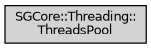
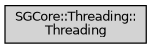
  digraph {
    rankdir=TB
-   n1 [color=black fillcolor=lightgrey fontname=Helvetica fontsize=10 height=0.2 label="SGCore::Threading::\lThreadsPool" shape=record style=filled width=0.4]
+   n1 [color=black fillcolor=lightgrey fontname=Helvetica fontsize=10 height=0.2 label="SGCore::Threading::\lThreading" shape=record style=filled width=0.4]
  }
